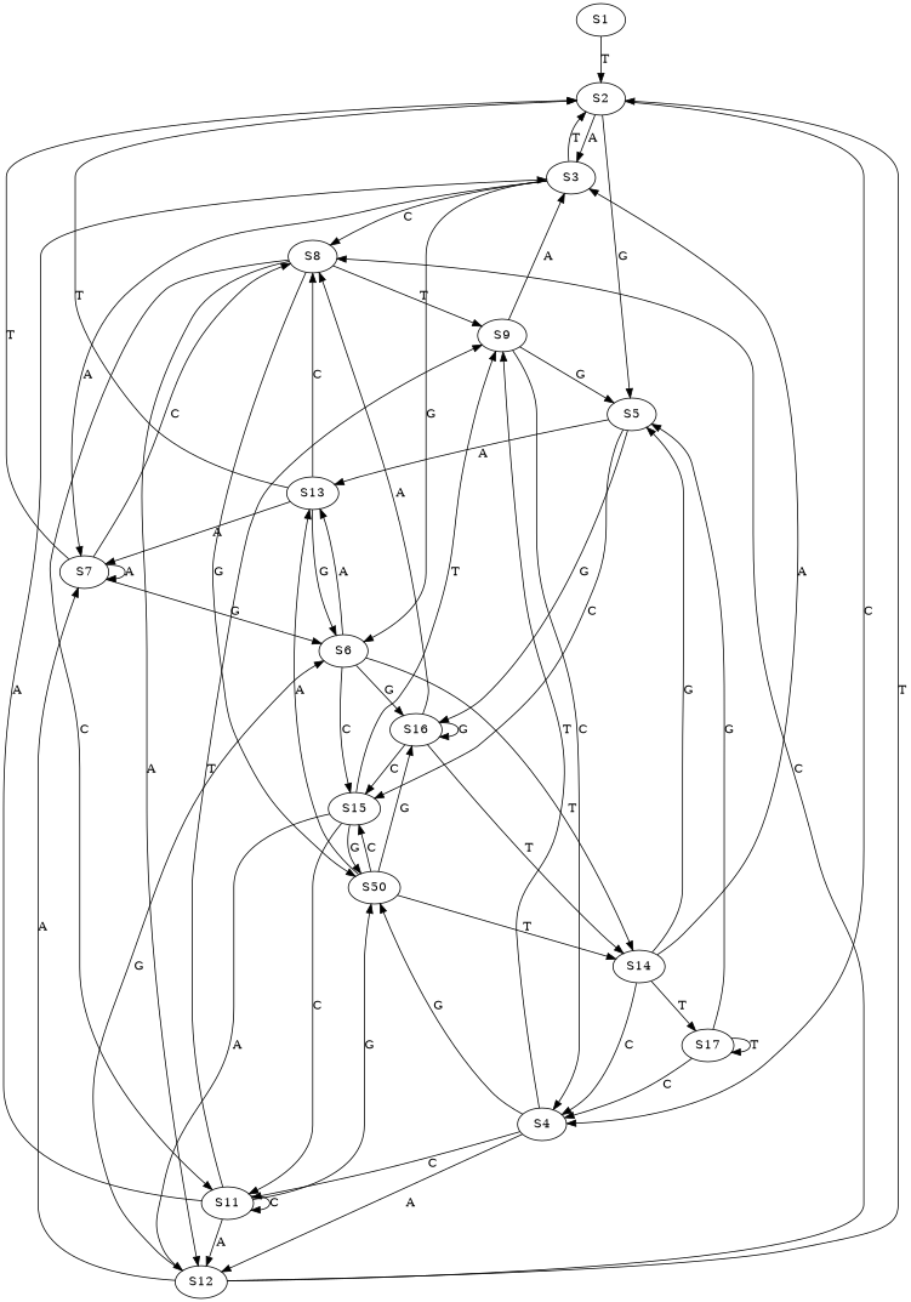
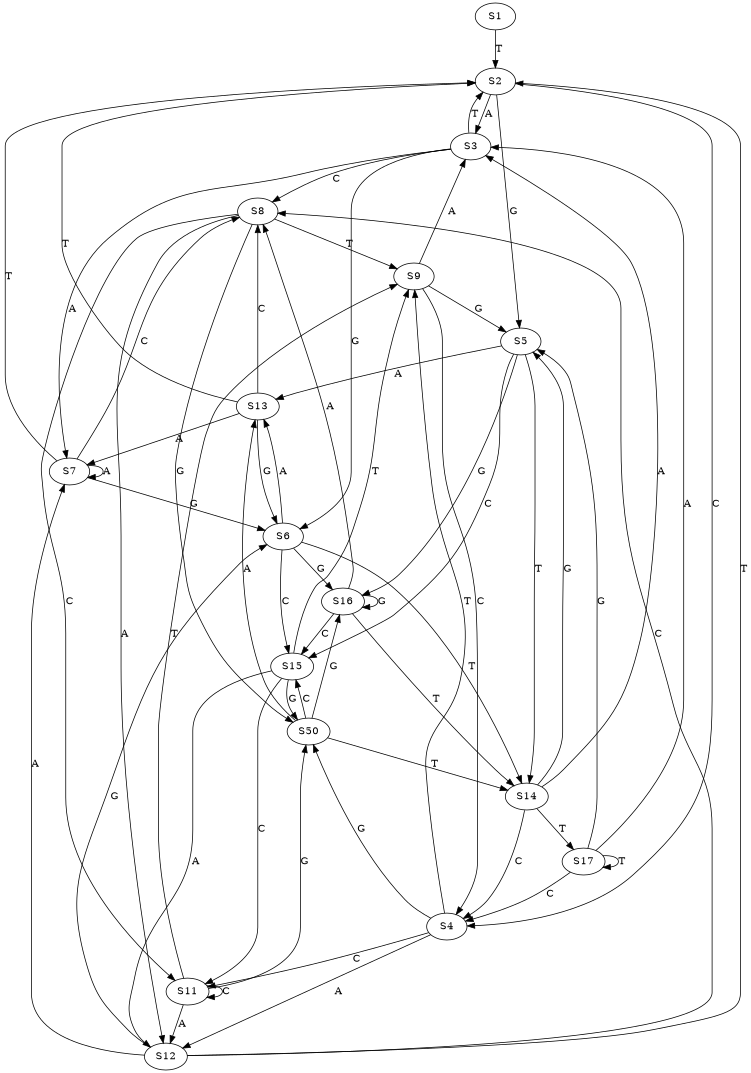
  strict digraph {
    S1
    S2
    S3
    S4
    S5
    S6
    S7
    S8
    S9
    n10 [label=S50]
    S11
    S12
    S13
    S14
    S15
    S16
    S17
    S1 -> S2 [label=T]
    S2 -> S3 [label=A]
    S2 -> S4 [label=C]
    S2 -> S5 [label=G]
    S3 -> S2 [label=T]
    S3 -> S6 [label=G]
    S3 -> S7 [label=A]
    S3 -> S8 [label=C]
    S4 -> S9 [label=T]
    S4 -> n10 [label=G]
    S4 -> S11 [label=C]
    S4 -> S12 [label=A]
    S5 -> S13 [label=A]
+   S5 -> S14 [label=T]
    S5 -> S15 [label=C]
    S5 -> S16 [label=G]
    S6 -> S13 [label=A]
    S6 -> S14 [label=T]
    S6 -> S15 [label=C]
    S6 -> S16 [label=G]
    S7 -> S2 [label=T]
    S7 -> S6 [label=G]
    S7 -> S7 [label=A]
    S7 -> S8 [label=C]
    S8 -> S9 [label=T]
    S8 -> n10 [label=G]
    S8 -> S11 [label=C]
    S8 -> S12 [label=A]
    S9 -> S3 [label=A]
    S9 -> S4 [label=C]
    S9 -> S5 [label=G]
    n10 -> S13 [label=A]
    n10 -> S14 [label=T]
    n10 -> S15 [label=C]
    n10 -> S16 [label=G]
    S11 -> S9 [label=T]
    S11 -> n10 [label=G]
    S11 -> S11 [label=C]
    S11 -> S12 [label=A]
    S12 -> S2 [label=T]
    S12 -> S6 [label=G]
    S12 -> S7 [label=A]
    S12 -> S8 [label=C]
    S13 -> S2 [label=T]
    S13 -> S6 [label=G]
    S13 -> S7 [label=A]
    S13 -> S8 [label=C]
    S14 -> S3 [label=A]
    S14 -> S4 [label=C]
    S14 -> S5 [label=G]
    S14 -> S17 [label=T]
    S15 -> S9 [label=T]
    S15 -> n10 [label=G]
    S15 -> S11 [label=C]
    S15 -> S12 [label=A]
    S16 -> S8 [label=A]
    S16 -> S14 [label=T]
    S16 -> S15 [label=C]
    S16 -> S16 [label=G]
-   S11 -> S3 [label=A]
+   S17 -> S3 [label=A]
    S17 -> S4 [label=C]
    S17 -> S5 [label=G]
    S17 -> S17 [label=T]
  }
